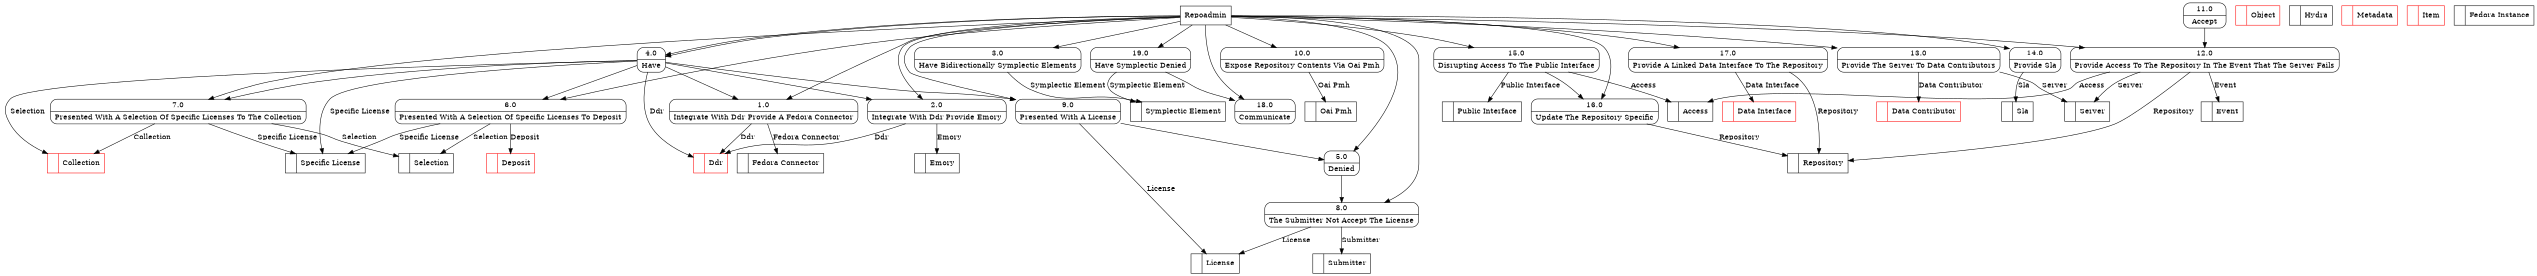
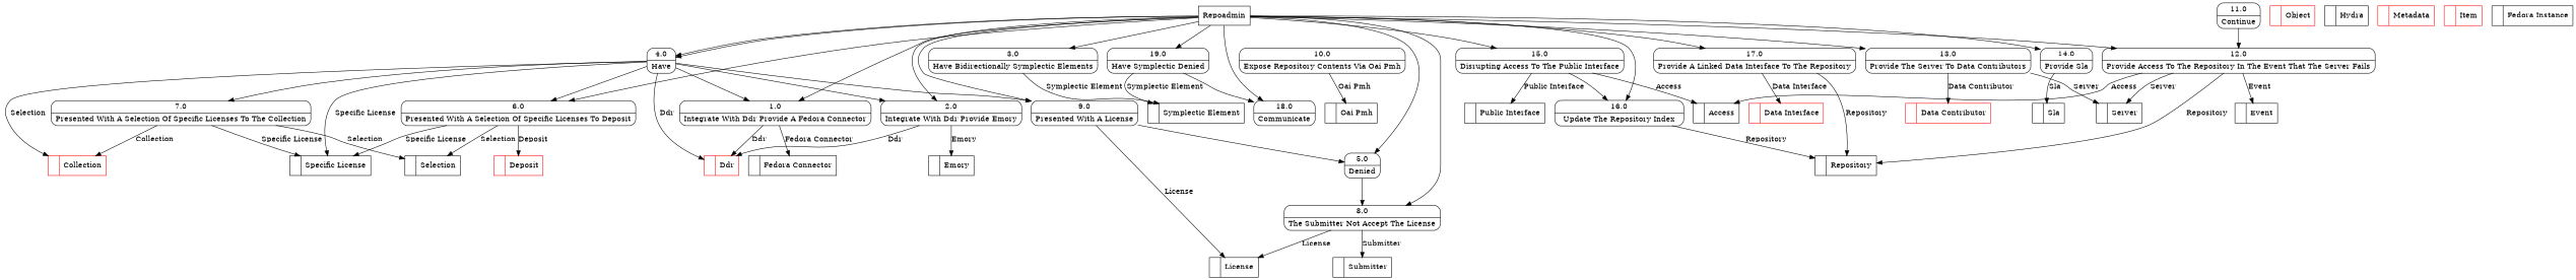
  digraph {
    node [shape=record]
    n1 [label="<f0>  |<f1> Symplectic Element "]
    n2 [label="<f0>  |<f1> Fedora Connector "]
    n3 [color=red label="<f0>  |<f1> Ddr "]
    n4 [color=red label="<f0>  |<f1> Object "]
    n5 [label="<f0>  |<f1> Hydra "]
    n6 [label="<f0>  |<f1> Emory "]
    n7 [label="<f0>  |<f1> Selection "]
    n8 [label="<f0>  |<f1> Submitter "]
    n9 [color=red label="<f0>  |<f1> Collection "]
    n10 [label="<f0>  |<f1> Specific License "]
    n11 [label="<f0>  |<f1> License "]
    n12 [color=red label="<f0>  |<f1> Deposit "]
    n13 [color=red label="<f0>  |<f1> Metadata "]
    n14 [color=red label="<f0>  |<f1> Item "]
    n15 [label="<f0>  |<f1> Access "]
    n16 [label="<f0>  |<f1> Server "]
    n17 [label="<f0>  |<f1> Repository "]
    n18 [label="<f0>  |<f1> Event "]
    n19 [label="<f0>  |<f1> Sla "]
    n20 [label="<f0>  |<f1> Public Interface "]
    n21 [label="<f0>  |<f1> Fedora Instance "]
    n22 [label="<f0>  |<f1> Oai Pmh "]
    n23 [color=red label="<f0>  |<f1> Data Contributor "]
    n24 [color=red label="<f0>  |<f1> Data Interface "]
    n25 [label=Repoadmin shape=box]
    n26 [label="{<f0> 1.0|<f1> Integrate With Ddr Provide A Fedora Connector }" shape=Mrecord]
    n27 [label="{<f0> 2.0|<f1> Integrate With Ddr Provide Emory }" shape=Mrecord]
    n28 [label="{<f0> 3.0|<f1> Have Bidirectionally Symplectic Elements }" shape=Mrecord]
    n29 [label="{<f0> 4.0|<f1> Have }" shape=Mrecord]
    n30 [label="{<f0> 5.0|<f1> Denied }" shape=Mrecord]
    n31 [label="{<f0> 6.0|<f1> Presented With A Selection Of Specific Licenses To Deposit }" shape=Mrecord]
    n32 [label="{<f0> 7.0|<f1> Presented With A Selection Of Specific Licenses To The Collection }" shape=Mrecord]
    n33 [label="{<f0> 8.0|<f1> The Submitter Not Accept The License }" shape=Mrecord]
    n34 [label="{<f0> 9.0|<f1> Presented With A License }" shape=Mrecord]
    n35 [label="{<f0> 10.0|<f1> Expose Repository Contents Via Oai Pmh }" shape=Mrecord]
    n36 [label="{<f0> 12.0|<f1> Provide Access To The Repository In The Event That The Server Fails }" shape=Mrecord]
    n37 [label="{<f0> 13.0|<f1> Provide The Server To Data Contributors }" shape=Mrecord]
    n38 [label="{<f0> 14.0|<f1> Provide Sla }" shape=Mrecord]
    n39 [label="{<f0> 15.0|<f1> Disrupting Access To The Public Interface }" shape=Mrecord]
-   n40 [label="{<f0> 16.0|<f1> Update The Repository Specific }" shape=Mrecord]
+   n40 [label="{<f0> 16.0|<f1> Update The Repository Index }" shape=Mrecord]
    n41 [label="{<f0> 17.0|<f1> Provide A Linked Data Interface To The Repository }" shape=Mrecord]
    n42 [label="{<f0> 18.0|<f1> Communicate }" shape=Mrecord]
    n43 [label="{<f0> 19.0|<f1> Have Symplectic Denied }" shape=Mrecord]
-   n44 [label="{<f0> 11.0|<f1> Accept }" shape=Mrecord]
+   n44 [label="{<f0> 11.0|<f1> Continue }" shape=Mrecord]
    n25 -> n26
    n25 -> n27
    n25 -> n28
    n25 -> n29
    n25 -> n29
    n25 -> n30
    n25 -> n31
-   n25 -> n32
    n25 -> n33
    n25 -> n34
-   n25 -> n35
    n25 -> n36
    n25 -> n37
    n25 -> n38
    n25 -> n39
    n25 -> n40
    n25 -> n41
    n25 -> n42
    n25 -> n43
    n26 -> n2 [label="Fedora Connector"]
    n26 -> n3 [label=Ddr]
    n27 -> n3 [label=Ddr]
    n27 -> n6 [label=Emory]
    n28 -> n1 [label="Symplectic Element"]
    n29 -> n3 [label=Ddr]
    n29 -> n9 [label=Selection]
    n29 -> n10 [label="Specific License"]
    n29 -> n26
    n29 -> n27
    n29 -> n31
    n29 -> n32
    n29 -> n34
    n30 -> n33
    n31 -> n7 [label=Selection]
    n31 -> n10 [label="Specific License"]
    n31 -> n12 [label=Deposit]
    n32 -> n7 [label=Selection]
    n32 -> n9 [label=Collection]
    n32 -> n10 [label="Specific License"]
    n33 -> n8 [label=Submitter]
    n33 -> n11 [label=License]
    n34 -> n11 [label=License]
    n34 -> n30
    n35 -> n22 [label="Oai Pmh"]
    n36 -> n15 [label=Access]
    n36 -> n16 [label=Server]
    n36 -> n17 [label=Repository]
    n36 -> n18 [label=Event]
    n37 -> n16 [label=Server]
    n37 -> n23 [label="Data Contributor"]
    n38 -> n19 [label=Sla]
    n39 -> n15 [label=Access]
    n39 -> n20 [label="Public Interface"]
    n39 -> n40
    n40 -> n17 [label=Repository]
    n41 -> n17 [label=Repository]
    n41 -> n24 [label="Data Interface"]
    n43 -> n1 [label="Symplectic Element"]
    n43 -> n42
    n44 -> n36
  }
